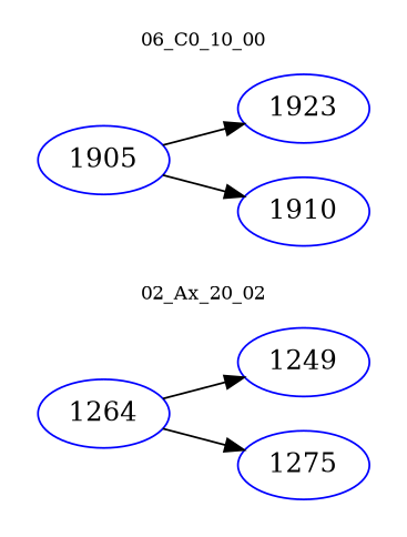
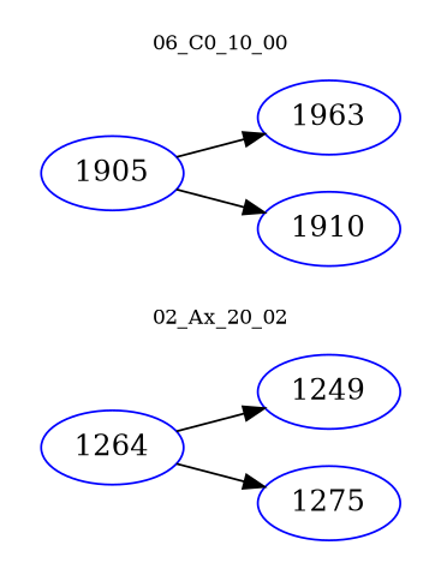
  digraph {
    rankdir=LR
    node [color=blue]
    edge [color=black]
    n1 [label=1264]
    n2 [label=1275]
    n3 [label=1249]
    n4 [label=1905]
    n5 [label=1910]
-   n6 [label=1923]
+   n6 [label=1963]
    subgraph cluster_1 {
      color=white
      fontsize=10
      label="02_Ax_20_02"
      n1
      n2
      n3
    }
    subgraph cluster_2 {
      color=white
      fontsize=10
      label="06_C0_10_00"
      n4
      n5
      n6
    }
    n1 -> n2
    n1 -> n3
    n4 -> n5
    n4 -> n6
  }
